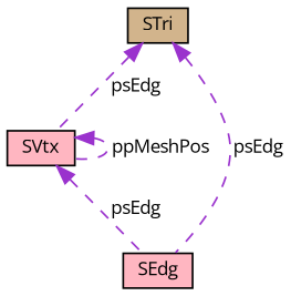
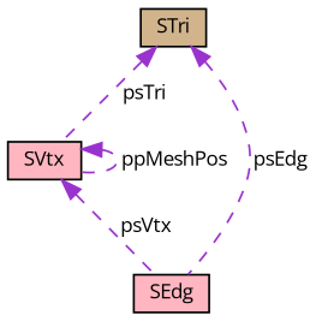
  digraph {
    fontname="Open Sans"
    node [color=black fillcolor=lightpink fontname="Open Sans" fontsize=10 shape=record style=filled]
    edge [color=darkorchid3 dir=back fontname="Open Sans" fontsize=10 labelfontname=Helvetica labelfontsize=10 style=dashed]
    n1 [fontcolor=black height=0.2 label=SVtx width=0.4]
    n2 [height=0.2 label=SEdg width=0.4]
    n3 [fillcolor=tan height=0.2 label=STri width=0.4]
    n1 -> n1 [label=" ppMeshPos"]
-   n1 -> n2 [label=" psEdg"]
-   n3 -> n1 [label=" psEdg"]
+   n1 -> n2 [label=" psVtx"]
+   n3 -> n1 [label=" psTri"]
    n3 -> n2 [label=" psEdg"]
  }
